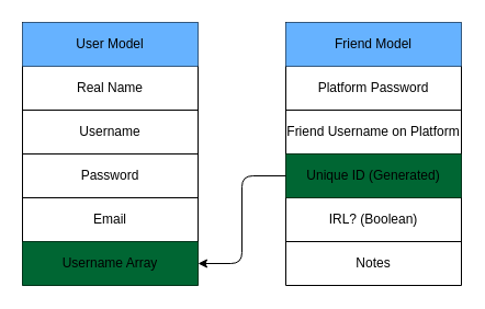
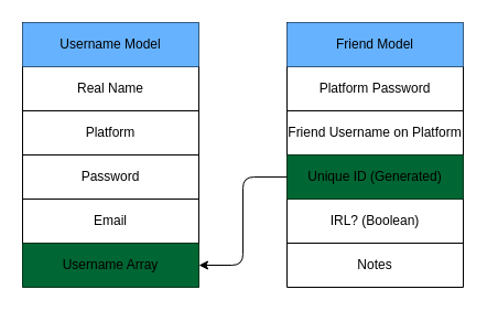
  <mxCell id="0" />
  <mxCell id="1" parent="0" />
  <mxCell id="2" value="" style="shape=table;startSize=0;container=1;collapsible=0;childLayout=tableLayout;" vertex="1" parent="1"><mxGeometry x="20" y="20" width="160" height="240" as="geometry" /></mxCell>
  <mxCell id="3" value="" style="shape=partialRectangle;collapsible=0;dropTarget=0;pointerEvents=0;fillColor=none;top=0;left=0;bottom=0;right=0;points=[[0,0.5],[1,0.5]];portConstraint=eastwest;" vertex="1" parent="2"><mxGeometry width="160" height="40" as="geometry" /></mxCell>
- <mxCell id="4" value="User Model" style="shape=partialRectangle;html=1;whiteSpace=wrap;connectable=0;overflow=hidden;fillColor=#66B2FF;top=0;left=0;bottom=0;right=0;pointerEvents=1;" vertex="1" parent="3"><mxGeometry width="160" height="40" as="geometry"><mxRectangle width="160" height="40" as="alternateBounds" /></mxGeometry></mxCell>
+ <mxCell id="4" value="Username Model" style="shape=partialRectangle;html=1;whiteSpace=wrap;connectable=0;overflow=hidden;fillColor=#66B2FF;top=0;left=0;bottom=0;right=0;pointerEvents=1;" vertex="1" parent="3"><mxGeometry width="160" height="40" as="geometry"><mxRectangle width="160" height="40" as="alternateBounds" /></mxGeometry></mxCell>
  <mxCell id="5" value="" style="shape=partialRectangle;collapsible=0;dropTarget=0;pointerEvents=0;fillColor=none;top=0;left=0;bottom=0;right=0;points=[[0,0.5],[1,0.5]];portConstraint=eastwest;" vertex="1" parent="2"><mxGeometry y="40" width="160" height="40" as="geometry" /></mxCell>
  <mxCell id="6" value="Real Name" style="shape=partialRectangle;html=1;whiteSpace=wrap;connectable=0;overflow=hidden;fillColor=none;top=0;left=0;bottom=0;right=0;pointerEvents=1;" vertex="1" parent="5"><mxGeometry width="160" height="40" as="geometry"><mxRectangle width="160" height="40" as="alternateBounds" /></mxGeometry></mxCell>
  <mxCell id="7" value="" style="shape=partialRectangle;collapsible=0;dropTarget=0;pointerEvents=0;fillColor=none;top=0;left=0;bottom=0;right=0;points=[[0,0.5],[1,0.5]];portConstraint=eastwest;" vertex="1" parent="2"><mxGeometry y="80" width="160" height="40" as="geometry" /></mxCell>
- <mxCell id="8" value="Username&lt;br&gt;" style="shape=partialRectangle;html=1;whiteSpace=wrap;connectable=0;overflow=hidden;fillColor=none;top=0;left=0;bottom=0;right=0;pointerEvents=1;" vertex="1" parent="7"><mxGeometry width="160" height="40" as="geometry"><mxRectangle width="160" height="40" as="alternateBounds" /></mxGeometry></mxCell>
+ <mxCell id="8" value="Platform&lt;br&gt;" style="shape=partialRectangle;html=1;whiteSpace=wrap;connectable=0;overflow=hidden;fillColor=none;top=0;left=0;bottom=0;right=0;pointerEvents=1;" vertex="1" parent="7"><mxGeometry width="160" height="40" as="geometry"><mxRectangle width="160" height="40" as="alternateBounds" /></mxGeometry></mxCell>
  <mxCell id="9" value="" style="shape=partialRectangle;collapsible=0;dropTarget=0;pointerEvents=0;fillColor=none;top=0;left=0;bottom=0;right=0;points=[[0,0.5],[1,0.5]];portConstraint=eastwest;" vertex="1" parent="2"><mxGeometry y="120" width="160" height="40" as="geometry" /></mxCell>
  <mxCell id="10" value="Password" style="shape=partialRectangle;html=1;whiteSpace=wrap;connectable=0;overflow=hidden;fillColor=none;top=0;left=0;bottom=0;right=0;pointerEvents=1;" vertex="1" parent="9"><mxGeometry width="160" height="40" as="geometry"><mxRectangle width="160" height="40" as="alternateBounds" /></mxGeometry></mxCell>
  <mxCell id="11" value="" style="shape=partialRectangle;collapsible=0;dropTarget=0;pointerEvents=0;fillColor=none;top=0;left=0;bottom=0;right=0;points=[[0,0.5],[1,0.5]];portConstraint=eastwest;" vertex="1" parent="2"><mxGeometry y="160" width="160" height="40" as="geometry" /></mxCell>
  <mxCell id="12" value="Email" style="shape=partialRectangle;html=1;whiteSpace=wrap;connectable=0;overflow=hidden;fillColor=none;top=0;left=0;bottom=0;right=0;pointerEvents=1;" vertex="1" parent="11"><mxGeometry width="160" height="40" as="geometry"><mxRectangle width="160" height="40" as="alternateBounds" /></mxGeometry></mxCell>
  <mxCell id="13" value="" style="shape=partialRectangle;collapsible=0;dropTarget=0;pointerEvents=0;fillColor=none;top=0;left=0;bottom=0;right=0;points=[[0,0.5],[1,0.5]];portConstraint=eastwest;" vertex="1" parent="2"><mxGeometry y="200" width="160" height="40" as="geometry" /></mxCell>
  <mxCell id="14" value="Username Array" style="shape=partialRectangle;html=1;whiteSpace=wrap;connectable=0;overflow=hidden;fillColor=#006633;top=0;left=0;bottom=0;right=0;pointerEvents=1;" vertex="1" parent="13"><mxGeometry width="160" height="40" as="geometry"><mxRectangle width="160" height="40" as="alternateBounds" /></mxGeometry></mxCell>
  <mxCell id="15" value="" style="shape=table;startSize=0;container=1;collapsible=0;childLayout=tableLayout;" vertex="1" parent="1"><mxGeometry x="260" y="20" width="160" height="240" as="geometry" /></mxCell>
  <mxCell id="16" value="" style="shape=partialRectangle;collapsible=0;dropTarget=0;pointerEvents=0;fillColor=none;top=0;left=0;bottom=0;right=0;points=[[0,0.5],[1,0.5]];portConstraint=eastwest;" vertex="1" parent="15"><mxGeometry width="160" height="40" as="geometry" /></mxCell>
  <mxCell id="17" value="Friend Model" style="shape=partialRectangle;html=1;whiteSpace=wrap;connectable=0;overflow=hidden;fillColor=#66B2FF;top=0;left=0;bottom=0;right=0;pointerEvents=1;" vertex="1" parent="16"><mxGeometry width="160" height="40" as="geometry"><mxRectangle width="160" height="40" as="alternateBounds" /></mxGeometry></mxCell>
  <mxCell id="18" value="" style="shape=partialRectangle;collapsible=0;dropTarget=0;pointerEvents=0;fillColor=none;top=0;left=0;bottom=0;right=0;points=[[0,0.5],[1,0.5]];portConstraint=eastwest;" vertex="1" parent="15"><mxGeometry y="40" width="160" height="40" as="geometry" /></mxCell>
  <mxCell id="19" value="Platform Password" style="shape=partialRectangle;html=1;whiteSpace=wrap;connectable=0;overflow=hidden;fillColor=none;top=0;left=0;bottom=0;right=0;pointerEvents=1;" vertex="1" parent="18"><mxGeometry width="160" height="40" as="geometry"><mxRectangle width="160" height="40" as="alternateBounds" /></mxGeometry></mxCell>
  <mxCell id="20" value="" style="shape=partialRectangle;collapsible=0;dropTarget=0;pointerEvents=0;fillColor=none;top=0;left=0;bottom=0;right=0;points=[[0,0.5],[1,0.5]];portConstraint=eastwest;" vertex="1" parent="15"><mxGeometry y="80" width="160" height="40" as="geometry" /></mxCell>
  <mxCell id="21" value="Friend Username on Platform" style="shape=partialRectangle;html=1;whiteSpace=wrap;connectable=0;overflow=hidden;fillColor=none;top=0;left=0;bottom=0;right=0;pointerEvents=1;" vertex="1" parent="20"><mxGeometry width="160" height="40" as="geometry"><mxRectangle width="160" height="40" as="alternateBounds" /></mxGeometry></mxCell>
  <mxCell id="22" value="" style="shape=partialRectangle;collapsible=0;dropTarget=0;pointerEvents=0;fillColor=none;top=0;left=0;bottom=0;right=0;points=[[0,0.5],[1,0.5]];portConstraint=eastwest;" vertex="1" parent="15"><mxGeometry y="120" width="160" height="40" as="geometry" /></mxCell>
  <mxCell id="23" value="Unique ID (Generated)" style="shape=partialRectangle;html=1;whiteSpace=wrap;connectable=0;overflow=hidden;fillColor=#006633;top=0;left=0;bottom=0;right=0;pointerEvents=1;" vertex="1" parent="22"><mxGeometry width="160" height="40" as="geometry"><mxRectangle width="160" height="40" as="alternateBounds" /></mxGeometry></mxCell>
  <mxCell id="24" value="" style="shape=partialRectangle;collapsible=0;dropTarget=0;pointerEvents=0;fillColor=none;top=0;left=0;bottom=0;right=0;points=[[0,0.5],[1,0.5]];portConstraint=eastwest;" vertex="1" parent="15"><mxGeometry y="160" width="160" height="40" as="geometry" /></mxCell>
  <mxCell id="25" value="IRL? (Boolean)" style="shape=partialRectangle;html=1;whiteSpace=wrap;connectable=0;overflow=hidden;fillColor=none;top=0;left=0;bottom=0;right=0;pointerEvents=1;" vertex="1" parent="24"><mxGeometry width="160" height="40" as="geometry"><mxRectangle width="160" height="40" as="alternateBounds" /></mxGeometry></mxCell>
  <mxCell id="26" value="" style="shape=partialRectangle;collapsible=0;dropTarget=0;pointerEvents=0;fillColor=none;top=0;left=0;bottom=0;right=0;points=[[0,0.5],[1,0.5]];portConstraint=eastwest;" vertex="1" parent="15"><mxGeometry y="200" width="160" height="40" as="geometry" /></mxCell>
  <mxCell id="27" value="Notes" style="shape=partialRectangle;html=1;whiteSpace=wrap;connectable=0;overflow=hidden;fillColor=none;top=0;left=0;bottom=0;right=0;pointerEvents=1;" vertex="1" parent="26"><mxGeometry width="160" height="40" as="geometry"><mxRectangle width="160" height="40" as="alternateBounds" /></mxGeometry></mxCell>
  <mxCell id="28" style="edgeStyle=none;html=1;exitX=0;exitY=0.5;exitDx=0;exitDy=0;entryX=1;entryY=0.5;entryDx=0;entryDy=0;" edge="1" parent="1" source="22" target="13"><mxGeometry relative="1" as="geometry"><Array as="points"><mxPoint x="220" y="160" /><mxPoint x="220" y="240" /></Array></mxGeometry></mxCell>
